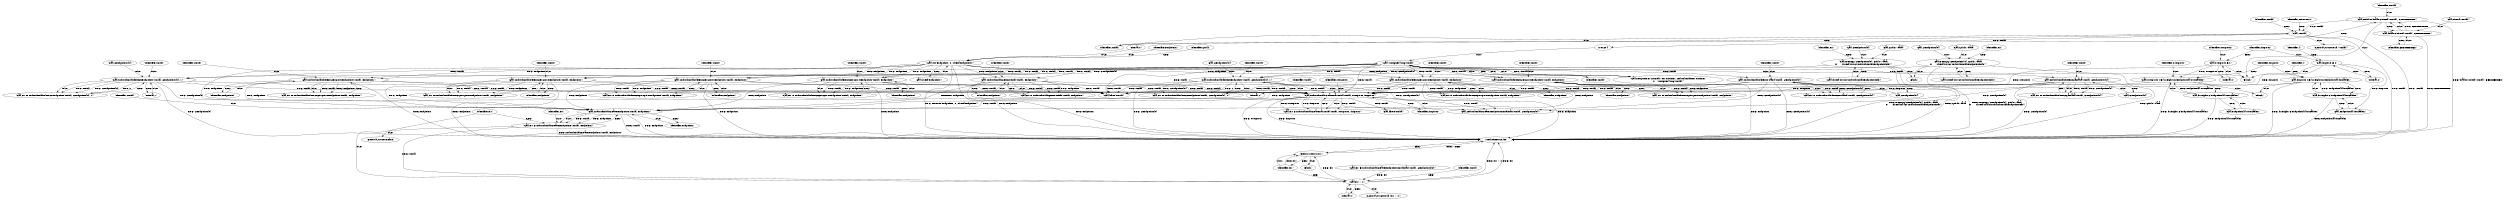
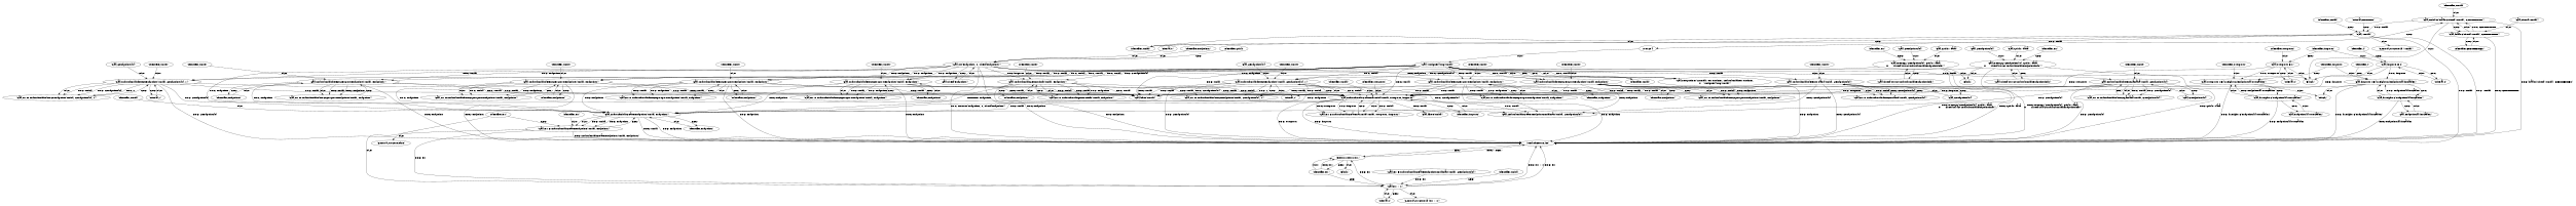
  digraph {
    n1 [label="(Call,snd_usbmidi_create_endpoints(umidi, endpoints))"]
    n2 [label="(Call,err = snd_usbmidi_create_endpoints(umidi, endpoints))"]
    n3 [label="(Identifier,endpoints)"]
    n4 [label="(MethodReturn,int)"]
    n5 [label="(Call,err < 0)"]
    n6 [label="(ControlStructure,else)"]
    n7 [label="(Return,return err;)"]
    n8 [label="(Call,snd_usbmidi_create_rawmidi(umidi, out_ports, in_ports))"]
    n9 [label="(Call,snd_usbmidi_create_endpoints_midiman(umidi, &endpoints[0]))"]
    n10 [label="(Call,err = snd_usbmidi_create_rawmidi(umidi, out_ports, in_ports))"]
    n11 [label="(Call,kfree(umidi))"]
    n12 [label="(Identifier,in_ports)"]
    n13 [label="(Call,snd_usbmidi_detect_per_port_endpoints(umidi, endpoints))"]
    n14 [label="(Identifier,endpoints)"]
    n15 [label="(Call,kfree(umidi))"]
    n16 [label="(Call,err = snd_usbmidi_detect_per_port_endpoints(umidi, endpoints))"]
    n17 [label="(Call,(unsigned long)umidi)"]
    n18 [label="(Call,snd_usbmidi_detect_per_port_endpoints(umidi, endpoints))"]
    n19 [label="(Call,snd_usbmidi_detect_per_port_endpoints(umidi, endpoints))"]
    n20 [label="(Call,snd_usbmidi_detect_endpoints(umidi, &endpoints[0], 1))"]
    n21 [label="(Call,snd_usbmidi_detect_per_port_endpoints(umidi, endpoints))"]
    n22 [label="(Call,snd_usbmidi_get_ms_info(umidi, endpoints))"]
    n23 [label="(Call,snd_usbmidi_detect_roland(umidi, &endpoints[0]))"]
    n24 [label="(Call,snd_usbmidi_detect_endpoints(umidi, &endpoints[0], 1))"]
    n25 [label="(Call,snd_usbmidi_detect_per_port_endpoints(umidi, endpoints))"]
    n26 [label="(Call,snd_usbmidi_detect_per_port_endpoints(umidi, endpoints))"]
    n27 [label="(Call,snd_usbmidi_detect_yamaha(umidi, &endpoints[0]))"]
    n28 [label="(Call,setup_timer(&umidi->error_timer, snd_usbmidi_error_timer,\n\t\t    (unsigned long)umidi))"]
    n29 [label="(Identifier,umidi)"]
    n30 [label="(Call,err = snd_usbmidi_detect_per_port_endpoints(umidi, endpoints))"]
    n31 [label="(Identifier,endpoints)"]
    n32 [label="(Identifier,endpoints)"]
    n33 [label="(Call,err = snd_usbmidi_detect_per_port_endpoints(umidi, endpoints))"]
    n34 [label="(Call,err = snd_usbmidi_detect_endpoints(umidi, &endpoints[0], 1))"]
    n35 [label="(Literal,1)"]
    n36 [label="(Identifier,endpoints)"]
    n37 [label="(Call,err = snd_usbmidi_detect_per_port_endpoints(umidi, endpoints))"]
    n38 [label="(Identifier,endpoints)"]
    n39 [label="(Call,err = snd_usbmidi_get_ms_info(umidi, endpoints))"]
    n40 [label="(Call,err = snd_usbmidi_detect_roland(umidi, &endpoints[0]))"]
    n41 [label="(Call,&endpoints[0])"]
    n42 [label="(Call,err = snd_usbmidi_detect_endpoints(umidi, &endpoints[0], 1))"]
    n43 [label="(Literal,1)"]
    n44 [label="(Identifier,endpoints)"]
    n45 [label="(Call,err = snd_usbmidi_detect_per_port_endpoints(umidi, endpoints))"]
    n46 [label="(Identifier,endpoints)"]
    n47 [label="(Call,err = snd_usbmidi_detect_per_port_endpoints(umidi, endpoints))"]
    n48 [label="(Call,err = snd_usbmidi_detect_yamaha(umidi, &endpoints[0]))"]
    n49 [label="(Call,&endpoints[0])"]
    n50 [label="(Call,!umidi)"]
    n51 [label="(ControlStructure,if (!umidi))"]
    n52 [label="(Identifier,umidi)"]
    1000204
    n54 [label="(Call,umidi = kzalloc(sizeof(*umidi), GFP_KERNEL))"]
    n55 [label="(Call,kzalloc(sizeof(*umidi), GFP_KERNEL))"]
    n56 [label="(Block,)"]
    n57 [label="(Identifier,GFP_KERNEL)"]
    n58 [label="(Call,out(endpoints, 0, sizeof(endpoints)))"]
    n59 [label="(Call,sizeof(endpoints))"]
    n60 [label="(Call,memcpy(&endpoints[0], quirk->data,\n\t\t       sizeof(struct snd_usb_midi_endpoint_info)))"]
    n61 [label="(Block,)"]
    n62 [label="(Call,sizeof(struct snd_usb_midi_endpoint_info))"]
    n63 [label="(Call,memcpy(&endpoints[0], quirk->data,\n\t\t       sizeof(struct snd_usb_midi_endpoint_info)))"]
    n64 [label="(Call,sizeof(struct snd_usb_midi_endpoint_info))"]
    n65 [label="(Call,out_ports += hweight16(endpoints[i].out_cables))"]
    n66 [label="(Call,hweight16(endpoints[i].out_cables))"]
    n67 [label="(Block,)"]
    n68 [label="(Call,endpoints[i].out_cables)"]
    n69 [label="(Call,out_ports = 0)"]
    n70 [label="(Literal,0)"]
    n71 [label="(Call,in_ports += hweight16(endpoints[i].in_cables))"]
    n72 [label="(Call,hweight16(endpoints[i].in_cables))"]
    n73 [label="(Call,endpoints[i].in_cables)"]
    n74 [label="(Call,in_ports = 0)"]
    n75 [label="(Literal,0)"]
    n76 [label="(Literal,0)"]
    n77 [label="(ControlStructure,if (err < 0))"]
    n78 [label="(Block,)"]
    n79 [label="(Identifier,err)"]
    n80 [label="(Identifier,umidi)"]
    n81 [label="(Call,err = snd_usbmidi_create_endpoints_midiman(umidi, &endpoints[0]))"]
    n82 [label="(Identifier,umidi)"]
    n83 [label="(Call,quirk->data)"]
    n84 [label="(Identifier,in_ports)"]
    n85 [label="(Identifier,umidi)"]
    n86 [label="(Identifier,err)"]
    n87 [label="(Identifier,quirk)"]
    n88 [label="(Identifier,umidi)"]
    n89 [label="(Identifier,err)"]
    n90 [label="(Literal,0)"]
    n91 [label="(Identifier,err)"]
    n92 [label="(Call,&endpoints[0])"]
    n93 [label="(Call,sizeof(*umidi))"]
    n94 [label="(Identifier,umidi)"]
    n95 [label="(Identifier,umidi)"]
    n96 [label="(Identifier,umidi)"]
    n97 [label="(Identifier,umidi)"]
    n98 [label="(Identifier,out_ports)"]
    n99 [label="(Identifier,out_ports)"]
    n100 [label="(Identifier,umidi)"]
    n101 [label="(Identifier,umidi)"]
    n102 [label="(Identifier,umidi)"]
    n103 [label="(Identifier,err)"]
    n104 [label="(Identifier,out_ports)"]
    n105 [label="(Identifier,i)"]
    n106 [label="(Identifier,umidi)"]
    n107 [label="(Call,quirk->data)"]
-   n108 [label="(Identifier,ENOMEM)"]
+   n108 [label="(Literal,ENOMEM)"]
    n109 [label="(Call,&endpoints[0])"]
    n110 [label="(Identifier,i)"]
    n111 [label="(Identifier,umidi)"]
    n112 [label="(Call,&endpoints[0])"]
    n113 [label="(Call,&endpoints[0])"]
    n114 [label="(Identifier,umidi)"]
    n115 [label="(Identifier,in_ports)"]
    n116 [label="(Identifier,umidi)"]
    n117 [label="(Identifier,umidi)"]
    n118 [label="(Identifier,endpoints)"]
    n1 -> n2 [label="AST: "]
    n1 -> n2 [label="DDG: umidi"]
    n1 -> n2 [label="DDG: endpoints"]
    n1 -> n3 [label="CFG: "]
    n1 -> n4 [label="DDG: umidi"]
    n1 -> n4 [label="DDG: endpoints"]
    n2 -> n1 [label="CFG: "]
    n2 -> n4 [label="DDG: snd_usbmidi_create_endpoints(umidi, endpoints)"]
-   n2 -> n5 [label="DDG: umidi"]
+   n2 -> n5 [label="DDG: err"]
    n2 -> n6 [label="AST: "]
    n3 -> n1 [label="AST: "]
    n4 -> n7 [label="CFG: "]
    n5 -> n4 [label="DDG: err < 0"]
    n5 -> n4 [label="DDG: err"]
    n5 -> n7 [label="DDG: err"]
    n5 -> n76 [label="CFG: "]
    n5 -> n77 [label="AST: "]
    n7 -> n4 [label="DDG: <RET>"]
    n7 -> n78 [label="AST: "]
    n7 -> n79 [label="CFG: "]
    n8 -> n1 [label="DDG: umidi"]
    n8 -> n4 [label="DDG: out_ports"]
    n8 -> n4 [label="DDG: in_ports"]
    n8 -> n9 [label="DDG: umidi"]
    n8 -> n10 [label="AST: "]
    n8 -> n10 [label="DDG: umidi"]
    n8 -> n10 [label="DDG: out_ports"]
    n8 -> n10 [label="DDG: in_ports"]
    n8 -> n11 [label="DDG: umidi"]
    n8 -> n12 [label="CFG: "]
    n10 -> n8 [label="CFG: "]
    n12 -> n8 [label="AST: "]
    n13 -> n1 [label="DDG: endpoints"]
    n13 -> n4 [label="DDG: endpoints"]
    n13 -> n8 [label="DDG: umidi"]
    n13 -> n14 [label="CFG: "]
    n13 -> n15 [label="DDG: umidi"]
    n13 -> n16 [label="AST: "]
    n13 -> n16 [label="DDG: umidi"]
    n13 -> n16 [label="DDG: endpoints"]
    n14 -> n13 [label="AST: "]
    n16 -> n13 [label="CFG: "]
    n17 -> n8 [label="DDG: umidi"]
    n17 -> n13 [label="DDG: umidi"]
    n17 -> n15 [label="DDG: umidi"]
    n17 -> n18 [label="DDG: umidi"]
    n17 -> n19 [label="DDG: umidi"]
    n17 -> n20 [label="DDG: umidi"]
    n17 -> n21 [label="DDG: umidi"]
    n17 -> n22 [label="DDG: umidi"]
    n17 -> n23 [label="DDG: umidi"]
    n17 -> n24 [label="DDG: umidi"]
    n17 -> n25 [label="DDG: umidi"]
    n17 -> n26 [label="DDG: umidi"]
    n17 -> n27 [label="DDG: umidi"]
    n17 -> n28 [label="AST: "]
    n17 -> n28 [label="DDG: umidi"]
    n17 -> n29 [label="CFG: "]
    n18 -> n1 [label="DDG: endpoints"]
    n18 -> n4 [label="DDG: endpoints"]
    n18 -> n8 [label="DDG: umidi"]
    n18 -> n15 [label="DDG: umidi"]
    n18 -> n30 [label="AST: "]
    n18 -> n30 [label="DDG: umidi"]
    n18 -> n30 [label="DDG: endpoints"]
    n18 -> n31 [label="CFG: "]
    n19 -> n1 [label="DDG: endpoints"]
    n19 -> n4 [label="DDG: endpoints"]
    n19 -> n8 [label="DDG: umidi"]
    n19 -> n15 [label="DDG: umidi"]
    n19 -> n32 [label="CFG: "]
    n19 -> n33 [label="AST: "]
    n19 -> n33 [label="DDG: umidi"]
    n19 -> n33 [label="DDG: endpoints"]
    n20 -> n4 [label="DDG: &endpoints[0]"]
    n20 -> n8 [label="DDG: umidi"]
    n20 -> n9 [label="DDG: &endpoints[0]"]
    n20 -> n15 [label="DDG: umidi"]
    n20 -> n34 [label="AST: "]
    n20 -> n34 [label="DDG: umidi"]
    n20 -> n34 [label="DDG: &endpoints[0]"]
    n20 -> n34 [label="DDG: 1"]
    n20 -> n35 [label="CFG: "]
    n21 -> n1 [label="DDG: endpoints"]
    n21 -> n4 [label="DDG: endpoints"]
    n21 -> n8 [label="DDG: umidi"]
    n21 -> n15 [label="DDG: umidi"]
    n21 -> n36 [label="CFG: "]
    n21 -> n37 [label="AST: "]
    n21 -> n37 [label="DDG: umidi"]
    n21 -> n37 [label="DDG: endpoints"]
    n22 -> n1 [label="KERNEL: endpoints"]
    n22 -> n4 [label="DDG: endpoints"]
    n22 -> n8 [label="DDG: umidi"]
    n22 -> n15 [label="DDG: umidi"]
    n22 -> n38 [label="CFG: "]
    n22 -> n39 [label="AST: "]
    n22 -> n39 [label="DDG: umidi"]
    n22 -> n39 [label="DDG: endpoints"]
    n23 -> n4 [label="DDG: &endpoints[0]"]
    n23 -> n8 [label="DDG: umidi"]
    n23 -> n9 [label="DDG: &endpoints[0]"]
    n23 -> n15 [label="DDG: umidi"]
    n23 -> n40 [label="AST: "]
    n23 -> n40 [label="DDG: umidi"]
    n23 -> n40 [label="DDG: &endpoints[0]"]
    n23 -> n41 [label="CFG: "]
    n24 -> n4 [label="DDG: &endpoints[0]"]
    n24 -> n8 [label="DDG: umidi"]
    n24 -> n9 [label="DDG: &endpoints[0]"]
    n24 -> n15 [label="DDG: umidi"]
    n24 -> n42 [label="AST: "]
    n24 -> n42 [label="DDG: umidi"]
    n24 -> n42 [label="DDG: &endpoints[0]"]
    n24 -> n42 [label="DDG: 1"]
    n24 -> n43 [label="CFG: "]
    n25 -> n1 [label="DDG: endpoints"]
    n25 -> n4 [label="DDG: endpoints"]
    n25 -> n8 [label="DDG: umidi"]
    n25 -> n15 [label="DDG: umidi"]
    n25 -> n44 [label="CFG: "]
    n25 -> n45 [label="AST: "]
    n25 -> n45 [label="DDG: umidi"]
    n25 -> n45 [label="DDG: endpoints"]
    n26 -> n1 [label="DDG: endpoints"]
    n26 -> n4 [label="DDG: endpoints"]
    n26 -> n8 [label="DDG: umidi"]
    n26 -> n15 [label="DDG: umidi"]
    n26 -> n46 [label="CFG: "]
    n26 -> n47 [label="AST: "]
    n26 -> n47 [label="DDG: umidi"]
    n26 -> n47 [label="DDG: endpoints"]
    n27 -> n4 [label="DDG: &endpoints[0]"]
    n27 -> n8 [label="DDG: umidi"]
    n27 -> n9 [label="DDG: &endpoints[0]"]
    n27 -> n15 [label="DDG: umidi"]
    n27 -> n48 [label="AST: "]
    n27 -> n48 [label="DDG: umidi"]
    n27 -> n48 [label="DDG: &endpoints[0]"]
    n27 -> n49 [label="CFG: "]
    n28 -> n17 [label="CFG: "]
    n29 -> n17 [label="AST: "]
    n30 -> n18 [label="CFG: "]
    n31 -> n18 [label="AST: "]
    n32 -> n19 [label="AST: "]
    n33 -> n19 [label="CFG: "]
    n34 -> n20 [label="CFG: "]
    n35 -> n20 [label="AST: "]
    n36 -> n21 [label="AST: "]
    n37 -> n21 [label="CFG: "]
    n38 -> n22 [label="AST: "]
    n39 -> n22 [label="CFG: "]
    n40 -> n23 [label="CFG: "]
    n41 -> n23 [label="AST: "]
    n42 -> n24 [label="CFG: "]
    n43 -> n24 [label="AST: "]
    n44 -> n25 [label="AST: "]
    n45 -> n25 [label="CFG: "]
    n46 -> n26 [label="AST: "]
    n47 -> n26 [label="CFG: "]
    n48 -> n27 [label="CFG: "]
    n49 -> n27 [label="AST: "]
    n50 -> n4 [label="DDG: umidi"]
    n50 -> n4 [label="DDG: !umidi"]
    n50 -> n51 [label="AST: "]
    n50 -> n52 [label="CFG: "]
    n50 -> 1000204 [label="DDG: umidi"]
    n52 -> n50 [label="AST: "]
    n52 -> n54 [label="CFG: "]
    1000204 -> n17 [label="AST: "]
    n54 -> n4 [label="DDG: kzalloc(sizeof(*umidi), GFP_KERNEL)"]
    n54 -> n50 [label="DDG: umidi"]
    n54 -> n55 [label="CFG: "]
    n54 -> n56 [label="AST: "]
    n55 -> n4 [label="DDG: GFP_KERNEL"]
    n55 -> n54 [label="AST: "]
    n55 -> n54 [label="DDG: GFP_KERNEL"]
    n55 -> n57 [label="CFG: "]
    n57 -> n55 [label="AST: "]
    n58 -> n1 [label="DDG: endpoints"]
    n58 -> n4 [label="DDG: memset(endpoints, 0, sizeof(endpoints))"]
    n58 -> n4 [label="DDG: endpoints"]
    n58 -> n13 [label="DDG: endpoints"]
    n58 -> n18 [label="DDG: endpoints"]
    n58 -> n19 [label="DDG: endpoints"]
    n58 -> n21 [label="DDG: endpoints"]
-   n58 -> n22 [label="DDG: endpoints"]
+   n58 -> n22 [label="DDG: in_ports"]
    n58 -> n25 [label="DDG: endpoints"]
    n58 -> n26 [label="DDG: endpoints"]
    n58 -> n56 [label="AST: "]
    n58 -> n59 [label="CFG: "]
    n59 -> n58 [label="AST: "]
    n60 -> n4 [label="DDG: memcpy(&endpoints[0], quirk->data,\n\t\t       sizeof(struct snd_usb_midi_endpoint_info))"]
    n60 -> n4 [label="DDG: quirk->data"]
    n60 -> n20 [label="DDG: &endpoints[0]"]
    n60 -> n61 [label="AST: "]
    n60 -> n62 [label="CFG: "]
    n62 -> n60 [label="AST: "]
    n63 -> n4 [label="DDG: memcpy(&endpoints[0], quirk->data,\n\t\t       sizeof(struct snd_usb_midi_endpoint_info))"]
    n63 -> n4 [label="DDG: quirk->data"]
    n63 -> n24 [label="DDG: &endpoints[0]"]
    n63 -> n61 [label="AST: "]
    n63 -> n64 [label="CFG: "]
    n64 -> n63 [label="AST: "]
    n65 -> n4 [label="DDG: hweight16(endpoints[i].out_cables)"]
    n65 -> n8 [label="DDG: out_ports"]
    n65 -> n66 [label="CFG: "]
    n65 -> n67 [label="AST: "]
    n66 -> n4 [label="DDG: endpoints[i].out_cables"]
    n66 -> n65 [label="AST: "]
    n66 -> n65 [label="DDG: endpoints[i].out_cables"]
    n66 -> n68 [label="CFG: "]
    n68 -> n66 [label="AST: "]
    n69 -> n8 [label="DDG: out_ports"]
    n69 -> n56 [label="AST: "]
    n69 -> n65 [label="DDG: out_ports"]
    n69 -> n70 [label="CFG: "]
    n70 -> n69 [label="AST: "]
    n71 -> n4 [label="DDG: hweight16(endpoints[i].in_cables)"]
    n71 -> n8 [label="DDG: in_ports"]
    n71 -> n67 [label="AST: "]
    n71 -> n72 [label="CFG: "]
    n72 -> n4 [label="DDG: endpoints[i].in_cables"]
    n72 -> n71 [label="AST: "]
    n72 -> n71 [label="DDG: endpoints[i].in_cables"]
    n72 -> n73 [label="CFG: "]
    n73 -> n72 [label="AST: "]
    n74 -> n8 [label="DDG: in_ports"]
    n74 -> n56 [label="AST: "]
-   n74 -> n73 [label="DDG: in_ports"]
+   n74 -> n71 [label="DDG: in_ports"]
    n74 -> n75 [label="CFG: "]
    n75 -> n74 [label="AST: "]
    n76 -> n5 [label="AST: "]
    n79 -> n5 [label="CFG: "]
    n79 -> n7 [label="AST: "]
    n79 -> n7 [label="DDG: err"]
    n80 -> n20 [label="AST: "]
    n81 -> n5 [label="DDG: err"]
    n82 -> n26 [label="AST: "]
    n83 -> n60 [label="AST: "]
    n84 -> n69 [label="CFG: "]
    n84 -> n74 [label="AST: "]
    n85 -> n25 [label="AST: "]
    n86 -> n2 [label="AST: "]
    n87 -> n58 [label="CFG: "]
    n88 -> n23 [label="AST: "]
    n89 -> n63 [label="CFG: "]
    n90 -> n58 [label="AST: "]
    n91 -> n60 [label="CFG: "]
    n92 -> n63 [label="AST: "]
    n93 -> n55 [label="AST: "]
    n94 -> n13 [label="AST: "]
    n95 -> n5 [label="CFG: "]
    n96 -> n54 [label="AST: "]
    n97 -> n8 [label="AST: "]
    n98 -> n69 [label="AST: "]
    n99 -> n8 [label="AST: "]
    n100 -> n22 [label="AST: "]
    n101 -> n21 [label="AST: "]
    n102 -> n27 [label="AST: "]
    n103 -> n2 [label="CFG: "]
    n103 -> n5 [label="AST: "]
    n104 -> n65 [label="AST: "]
    n105 -> n71 [label="CFG: "]
    n106 -> n18 [label="AST: "]
    n107 -> n63 [label="AST: "]
    n108 -> n50 [label="CFG: "]
    n109 -> n60 [label="AST: "]
    n110 -> n74 [label="CFG: "]
    n111 -> n1 [label="AST: "]
    n112 -> n24 [label="AST: "]
    n113 -> n20 [label="AST: "]
    n114 -> n24 [label="AST: "]
    n115 -> n65 [label="CFG: "]
    n115 -> n71 [label="AST: "]
    n116 -> n19 [label="AST: "]
    n117 -> n50 [label="CFG: "]
    n118 -> n58 [label="AST: "]
  }
